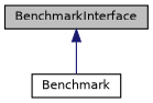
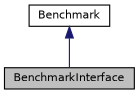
  digraph {
    node [color=black fontname=Helvetica fontsize=10 shape=record style=filled]
    n1 [fillcolor=grey75 fontcolor=black height=0.2 label=BenchmarkInterface width=0.4]
    n2 [fillcolor=white height=0.2 label=Benchmark width=0.4]
-   n1 -> n2 [color=midnightblue dir=back fontname=Helvetica fontsize=10 labelfontname=Helvetica labelfontsize=10 style=solid]
+   n2 -> n1 [color=midnightblue dir=back fontname=Helvetica fontsize=10 labelfontname=Helvetica labelfontsize=10 style=solid]
  }
